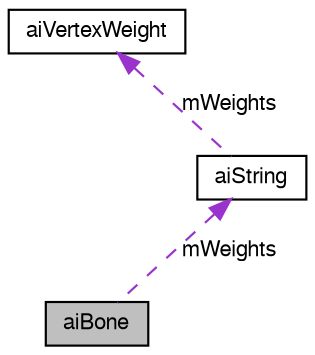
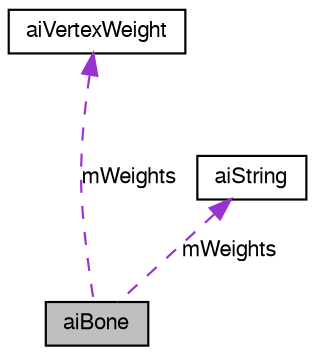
  digraph {
    node [color=black fontname=FreeSans fontsize=10 shape=record]
    edge [color=darkorchid3 dir=back fontname=FreeSans fontsize=10 labelfontname=FreeSans labelfontsize=10 style=dashed]
    n1 [fillcolor=grey75 fontcolor=black height=0.2 label=aiBone style=filled width=0.4]
    n2 [height=0.2 label=aiVertexWeight width=0.4]
    n3 [height=0.2 label=aiString width=0.4]
-   n2 -> n3 [label=mWeights]
+   n2 -> n1 [label=mWeights]
    n3 -> n1 [label=mWeights]
  }
